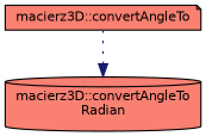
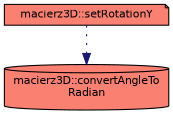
  digraph {
    rankdir=TB
    node [color=black fillcolor=salmon fontname=Helvetica fontsize=10 style=filled]
-   n1 [fontcolor=black height=0.2 label="macierz3D::convertAngleTo" shape=note width=0.4]
+   n1 [fontcolor=black height=0.2 label="macierz3D::setRotationY" shape=note width=0.4]
    n2 [height=0.2 label="macierz3D::convertAngleTo\lRadian" shape=cylinder width=0.4]
    n1 -> n2 [color=midnightblue fontname=Helvetica fontsize=10 labelfontname=Helvetica labelfontsize=10 style=dotted]
  }
